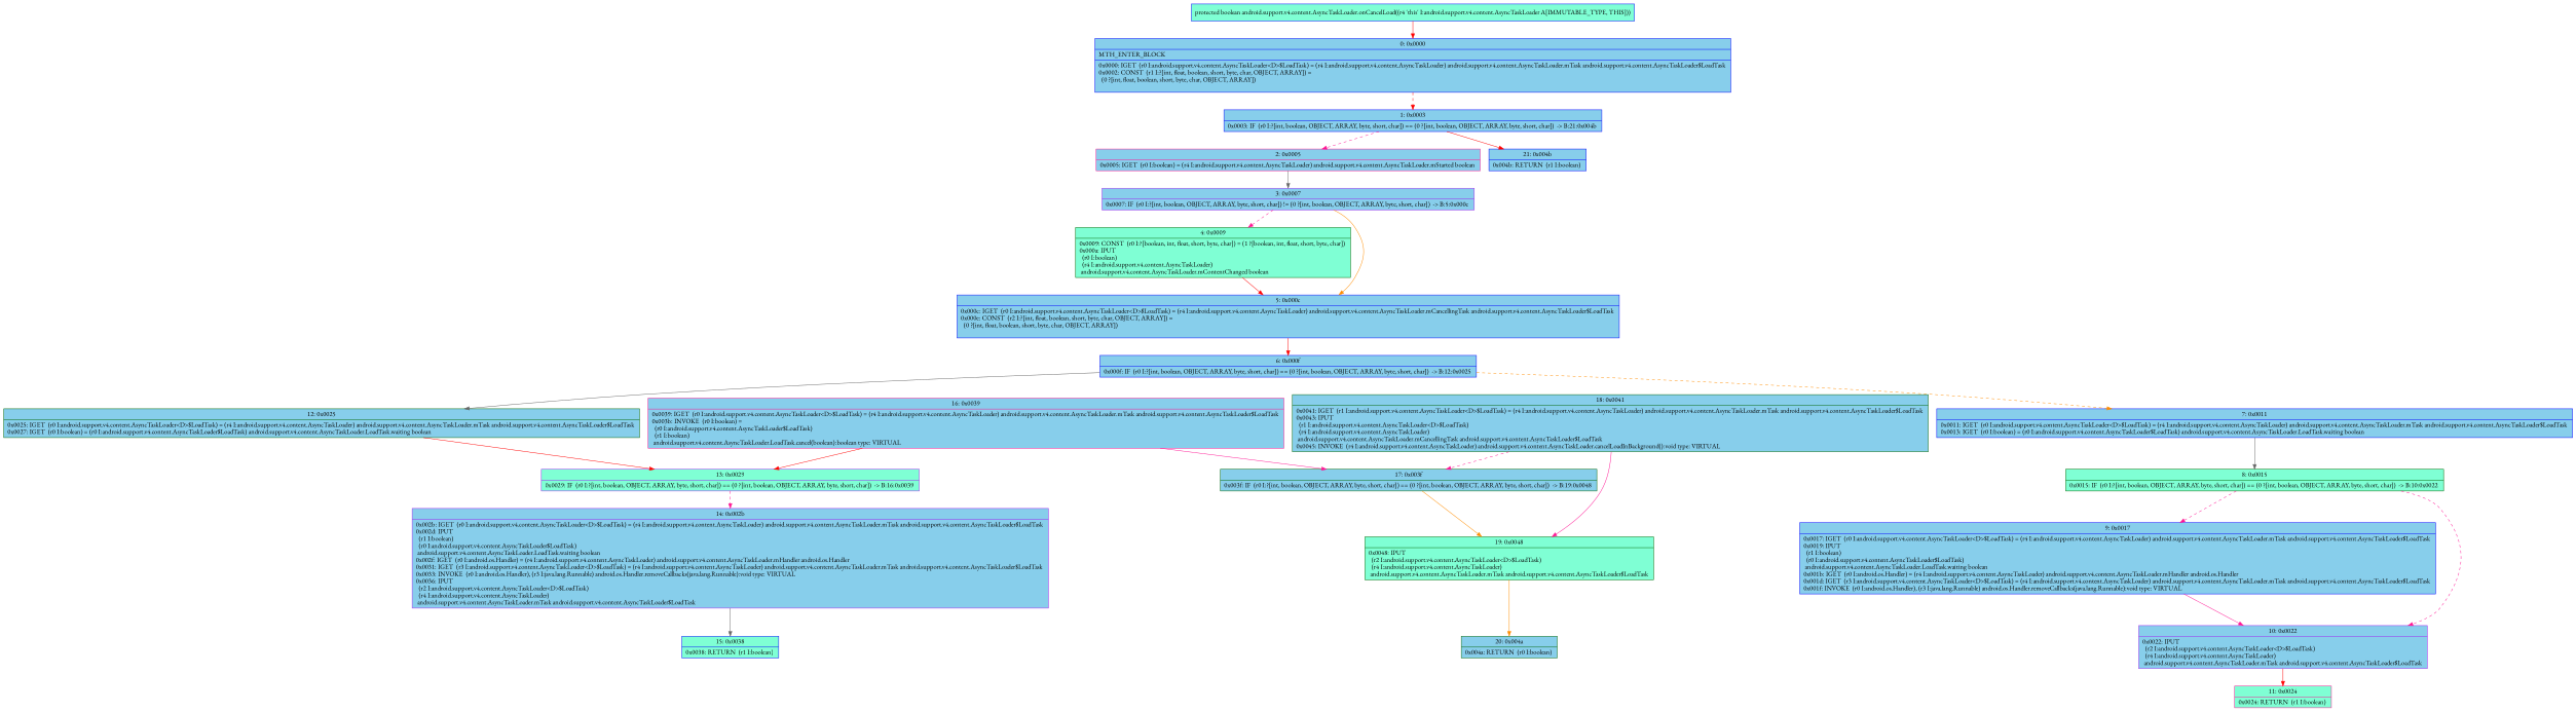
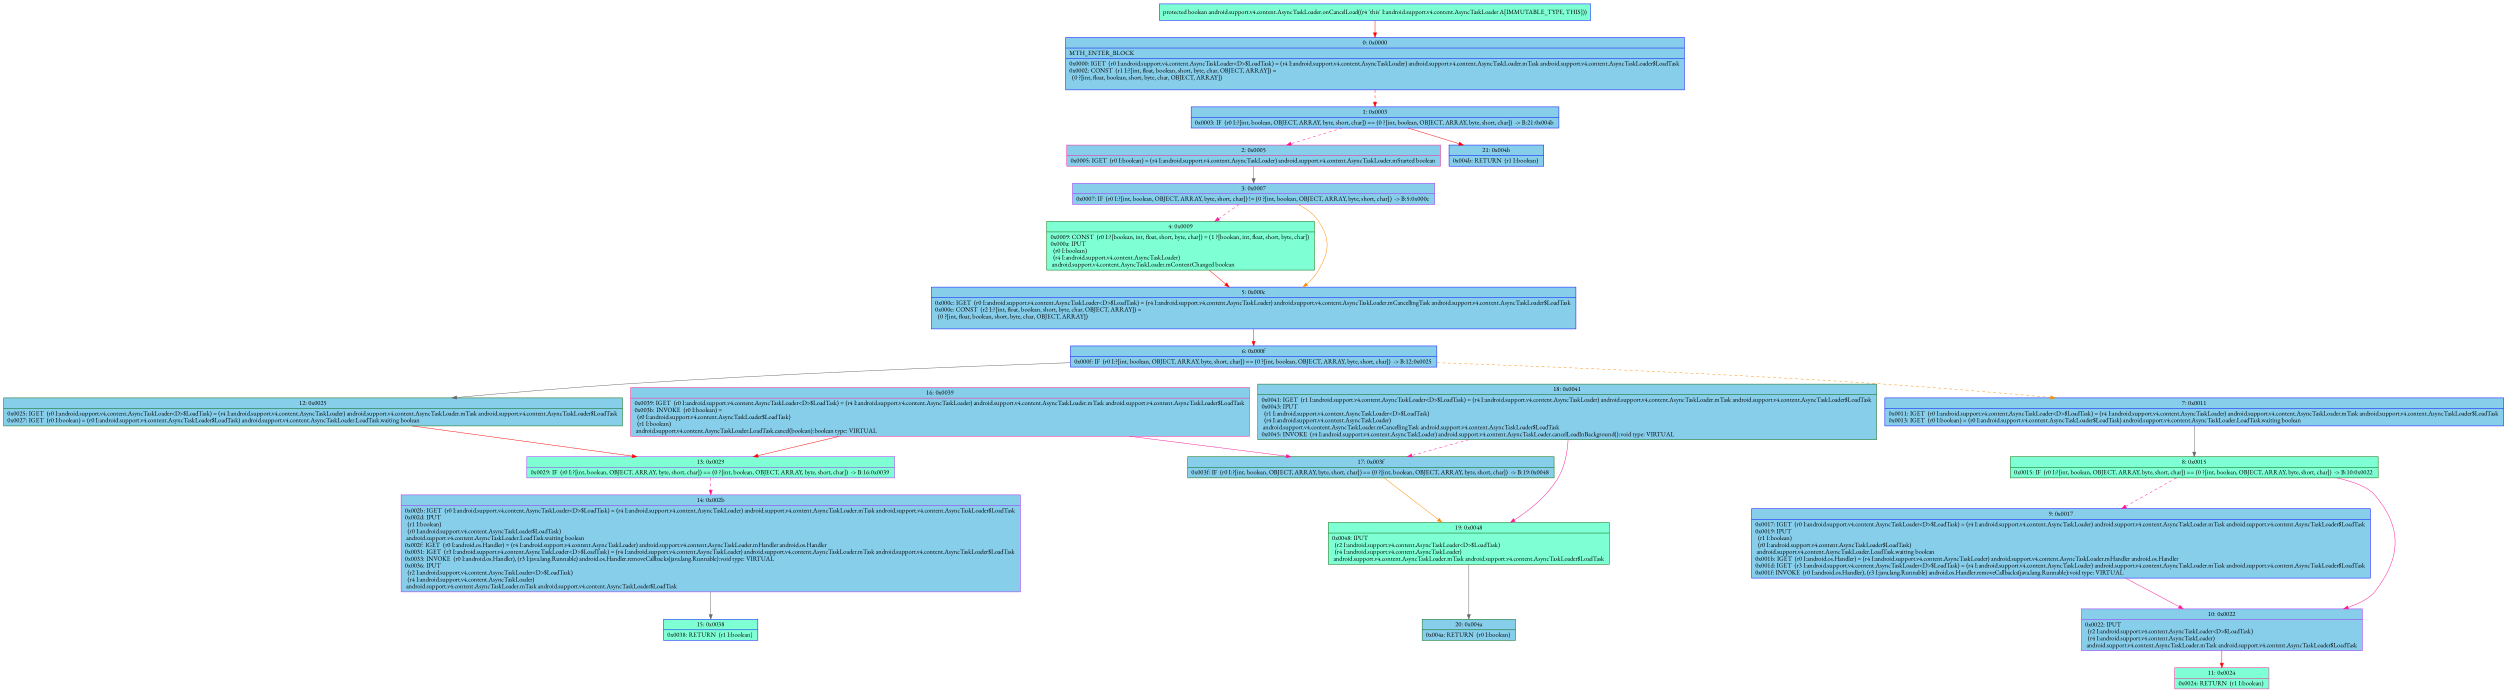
  digraph {
    fontname="EB Garamond"
    node [color=blue fillcolor=skyblue fontname="EB Garamond" shape=record style=filled]
    edge [color=deeppink fontname="EB Garamond"]
    n1 [label="{0\:\ 0x0000|MTH_ENTER_BLOCK\l|0x0000: IGET  (r0 I:android.support.v4.content.AsyncTaskLoader\<D\>$LoadTask) = (r4 I:android.support.v4.content.AsyncTaskLoader) android.support.v4.content.AsyncTaskLoader.mTask android.support.v4.content.AsyncTaskLoader$LoadTask \l0x0002: CONST  (r1 I:?[int, float, boolean, short, byte, char, OBJECT, ARRAY]) = \l  (0 ?[int, float, boolean, short, byte, char, OBJECT, ARRAY])\l \l}"]
    n2 [label="{1\:\ 0x0003|0x0003: IF  (r0 I:?[int, boolean, OBJECT, ARRAY, byte, short, char]) == (0 ?[int, boolean, OBJECT, ARRAY, byte, short, char])  \-\> B:21:0x004b \l}"]
    n3 [color=deeppink label="{2\:\ 0x0005|0x0005: IGET  (r0 I:boolean) = (r4 I:android.support.v4.content.AsyncTaskLoader) android.support.v4.content.AsyncTaskLoader.mStarted boolean \l}"]
    n4 [label="{21\:\ 0x004b|0x004b: RETURN  (r1 I:boolean) \l}"]
    n5 [color=purple label="{3\:\ 0x0007|0x0007: IF  (r0 I:?[int, boolean, OBJECT, ARRAY, byte, short, char]) != (0 ?[int, boolean, OBJECT, ARRAY, byte, short, char])  \-\> B:5:0x000c \l}"]
    n6 [color=darkgreen fillcolor=aquamarine label="{4\:\ 0x0009|0x0009: CONST  (r0 I:?[boolean, int, float, short, byte, char]) = (1 ?[boolean, int, float, short, byte, char]) \l0x000a: IPUT  \l  (r0 I:boolean)\l  (r4 I:android.support.v4.content.AsyncTaskLoader)\l android.support.v4.content.AsyncTaskLoader.mContentChanged boolean \l}"]
    n7 [label="{5\:\ 0x000c|0x000c: IGET  (r0 I:android.support.v4.content.AsyncTaskLoader\<D\>$LoadTask) = (r4 I:android.support.v4.content.AsyncTaskLoader) android.support.v4.content.AsyncTaskLoader.mCancellingTask android.support.v4.content.AsyncTaskLoader$LoadTask \l0x000e: CONST  (r2 I:?[int, float, boolean, short, byte, char, OBJECT, ARRAY]) = \l  (0 ?[int, float, boolean, short, byte, char, OBJECT, ARRAY])\l \l}"]
    n8 [label="{6\:\ 0x000f|0x000f: IF  (r0 I:?[int, boolean, OBJECT, ARRAY, byte, short, char]) == (0 ?[int, boolean, OBJECT, ARRAY, byte, short, char])  \-\> B:12:0x0025 \l}"]
    n9 [label="{7\:\ 0x0011|0x0011: IGET  (r0 I:android.support.v4.content.AsyncTaskLoader\<D\>$LoadTask) = (r4 I:android.support.v4.content.AsyncTaskLoader) android.support.v4.content.AsyncTaskLoader.mTask android.support.v4.content.AsyncTaskLoader$LoadTask \l0x0013: IGET  (r0 I:boolean) = (r0 I:android.support.v4.content.AsyncTaskLoader$LoadTask) android.support.v4.content.AsyncTaskLoader.LoadTask.waiting boolean \l}"]
    n10 [color=darkgreen label="{12\:\ 0x0025|0x0025: IGET  (r0 I:android.support.v4.content.AsyncTaskLoader\<D\>$LoadTask) = (r4 I:android.support.v4.content.AsyncTaskLoader) android.support.v4.content.AsyncTaskLoader.mTask android.support.v4.content.AsyncTaskLoader$LoadTask \l0x0027: IGET  (r0 I:boolean) = (r0 I:android.support.v4.content.AsyncTaskLoader$LoadTask) android.support.v4.content.AsyncTaskLoader.LoadTask.waiting boolean \l}"]
    n11 [color=darkgreen fillcolor=aquamarine label="{8\:\ 0x0015|0x0015: IF  (r0 I:?[int, boolean, OBJECT, ARRAY, byte, short, char]) == (0 ?[int, boolean, OBJECT, ARRAY, byte, short, char])  \-\> B:10:0x0022 \l}"]
    n12 [color=purple fillcolor=aquamarine label="{13\:\ 0x0029|0x0029: IF  (r0 I:?[int, boolean, OBJECT, ARRAY, byte, short, char]) == (0 ?[int, boolean, OBJECT, ARRAY, byte, short, char])  \-\> B:16:0x0039 \l}"]
    n13 [label="{9\:\ 0x0017|0x0017: IGET  (r0 I:android.support.v4.content.AsyncTaskLoader\<D\>$LoadTask) = (r4 I:android.support.v4.content.AsyncTaskLoader) android.support.v4.content.AsyncTaskLoader.mTask android.support.v4.content.AsyncTaskLoader$LoadTask \l0x0019: IPUT  \l  (r1 I:boolean)\l  (r0 I:android.support.v4.content.AsyncTaskLoader$LoadTask)\l android.support.v4.content.AsyncTaskLoader.LoadTask.waiting boolean \l0x001b: IGET  (r0 I:android.os.Handler) = (r4 I:android.support.v4.content.AsyncTaskLoader) android.support.v4.content.AsyncTaskLoader.mHandler android.os.Handler \l0x001d: IGET  (r3 I:android.support.v4.content.AsyncTaskLoader\<D\>$LoadTask) = (r4 I:android.support.v4.content.AsyncTaskLoader) android.support.v4.content.AsyncTaskLoader.mTask android.support.v4.content.AsyncTaskLoader$LoadTask \l0x001f: INVOKE  (r0 I:android.os.Handler), (r3 I:java.lang.Runnable) android.os.Handler.removeCallbacks(java.lang.Runnable):void type: VIRTUAL \l}"]
    n14 [color=purple label="{10\:\ 0x0022|0x0022: IPUT  \l  (r2 I:android.support.v4.content.AsyncTaskLoader\<D\>$LoadTask)\l  (r4 I:android.support.v4.content.AsyncTaskLoader)\l android.support.v4.content.AsyncTaskLoader.mTask android.support.v4.content.AsyncTaskLoader$LoadTask \l}"]
    n15 [color=deeppink fillcolor=aquamarine label="{11\:\ 0x0024|0x0024: RETURN  (r1 I:boolean) \l}"]
    n16 [color=purple label="{14\:\ 0x002b|0x002b: IGET  (r0 I:android.support.v4.content.AsyncTaskLoader\<D\>$LoadTask) = (r4 I:android.support.v4.content.AsyncTaskLoader) android.support.v4.content.AsyncTaskLoader.mTask android.support.v4.content.AsyncTaskLoader$LoadTask \l0x002d: IPUT  \l  (r1 I:boolean)\l  (r0 I:android.support.v4.content.AsyncTaskLoader$LoadTask)\l android.support.v4.content.AsyncTaskLoader.LoadTask.waiting boolean \l0x002f: IGET  (r0 I:android.os.Handler) = (r4 I:android.support.v4.content.AsyncTaskLoader) android.support.v4.content.AsyncTaskLoader.mHandler android.os.Handler \l0x0031: IGET  (r3 I:android.support.v4.content.AsyncTaskLoader\<D\>$LoadTask) = (r4 I:android.support.v4.content.AsyncTaskLoader) android.support.v4.content.AsyncTaskLoader.mTask android.support.v4.content.AsyncTaskLoader$LoadTask \l0x0033: INVOKE  (r0 I:android.os.Handler), (r3 I:java.lang.Runnable) android.os.Handler.removeCallbacks(java.lang.Runnable):void type: VIRTUAL \l0x0036: IPUT  \l  (r2 I:android.support.v4.content.AsyncTaskLoader\<D\>$LoadTask)\l  (r4 I:android.support.v4.content.AsyncTaskLoader)\l android.support.v4.content.AsyncTaskLoader.mTask android.support.v4.content.AsyncTaskLoader$LoadTask \l}"]
    n17 [fillcolor=aquamarine label="{15\:\ 0x0038|0x0038: RETURN  (r1 I:boolean) \l}"]
    n18 [color=deeppink label="{16\:\ 0x0039|0x0039: IGET  (r0 I:android.support.v4.content.AsyncTaskLoader\<D\>$LoadTask) = (r4 I:android.support.v4.content.AsyncTaskLoader) android.support.v4.content.AsyncTaskLoader.mTask android.support.v4.content.AsyncTaskLoader$LoadTask \l0x003b: INVOKE  (r0 I:boolean) = \l  (r0 I:android.support.v4.content.AsyncTaskLoader$LoadTask)\l  (r1 I:boolean)\l android.support.v4.content.AsyncTaskLoader.LoadTask.cancel(boolean):boolean type: VIRTUAL \l}"]
    n19 [color=darkgreen label="{17\:\ 0x003f|0x003f: IF  (r0 I:?[int, boolean, OBJECT, ARRAY, byte, short, char]) == (0 ?[int, boolean, OBJECT, ARRAY, byte, short, char])  \-\> B:19:0x0048 \l}"]
    n20 [color=darkgreen fillcolor=aquamarine label="{19\:\ 0x0048|0x0048: IPUT  \l  (r2 I:android.support.v4.content.AsyncTaskLoader\<D\>$LoadTask)\l  (r4 I:android.support.v4.content.AsyncTaskLoader)\l android.support.v4.content.AsyncTaskLoader.mTask android.support.v4.content.AsyncTaskLoader$LoadTask \l}"]
    n21 [color=darkgreen label="{18\:\ 0x0041|0x0041: IGET  (r1 I:android.support.v4.content.AsyncTaskLoader\<D\>$LoadTask) = (r4 I:android.support.v4.content.AsyncTaskLoader) android.support.v4.content.AsyncTaskLoader.mTask android.support.v4.content.AsyncTaskLoader$LoadTask \l0x0043: IPUT  \l  (r1 I:android.support.v4.content.AsyncTaskLoader\<D\>$LoadTask)\l  (r4 I:android.support.v4.content.AsyncTaskLoader)\l android.support.v4.content.AsyncTaskLoader.mCancellingTask android.support.v4.content.AsyncTaskLoader$LoadTask \l0x0045: INVOKE  (r4 I:android.support.v4.content.AsyncTaskLoader) android.support.v4.content.AsyncTaskLoader.cancelLoadInBackground():void type: VIRTUAL \l}"]
    n22 [color=darkgreen label="{20\:\ 0x004a|0x004a: RETURN  (r0 I:boolean) \l}"]
    n23 [fillcolor=aquamarine label="{protected boolean android.support.v4.content.AsyncTaskLoader.onCancelLoad((r4 'this' I:android.support.v4.content.AsyncTaskLoader A[IMMUTABLE_TYPE, THIS])) }"]
    n1 -> n2 [color=red style=dashed]
    n2 -> n3 [style=dashed]
    n2 -> n4 [color=red]
    n3 -> n5 [color=gray40]
    n5 -> n6 [style=dashed]
    n5 -> n7 [color=darkorange]
    n6 -> n7 [color=red]
    n7 -> n8 [color=red]
    n8 -> n9 [color=darkorange style=dashed]
    n8 -> n10 [color=gray40]
    n9 -> n11 [color=gray40]
    n10 -> n12 [color=red]
    n11 -> n13 [style=dashed]
-   n11 -> n14 [style=dashed]
+   n11 -> n14
    n12 -> n16 [style=dashed]
    n13 -> n14
    n14 -> n15 [color=red]
    n16 -> n17 [color=gray40]
    n18 -> n12 [color=red]
    n18 -> n19
    n19 -> n20 [color=darkorange]
-   n20 -> n22 [color=darkorange]
+   n20 -> n22 [color=gray40]
    n21 -> n19 [style=dashed]
    n21 -> n20
    n23 -> n1 [color=red]
  }
